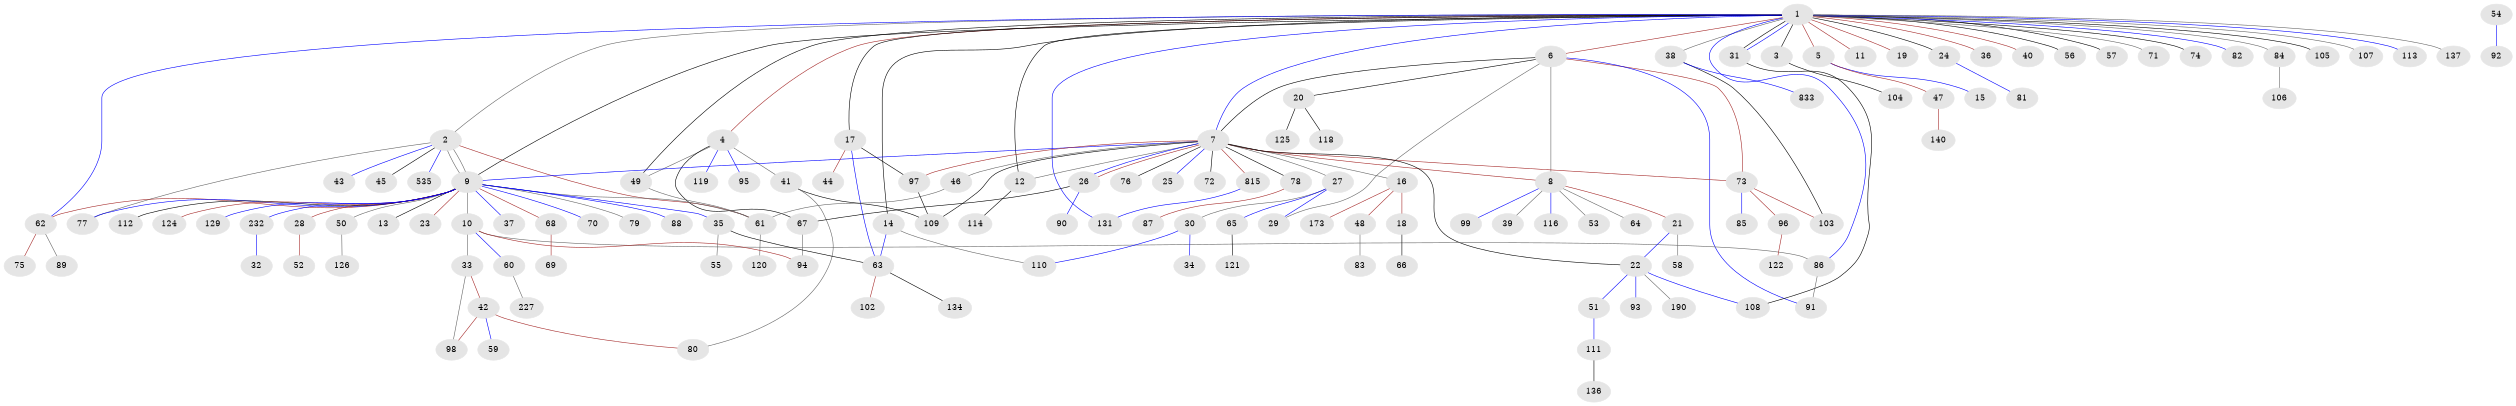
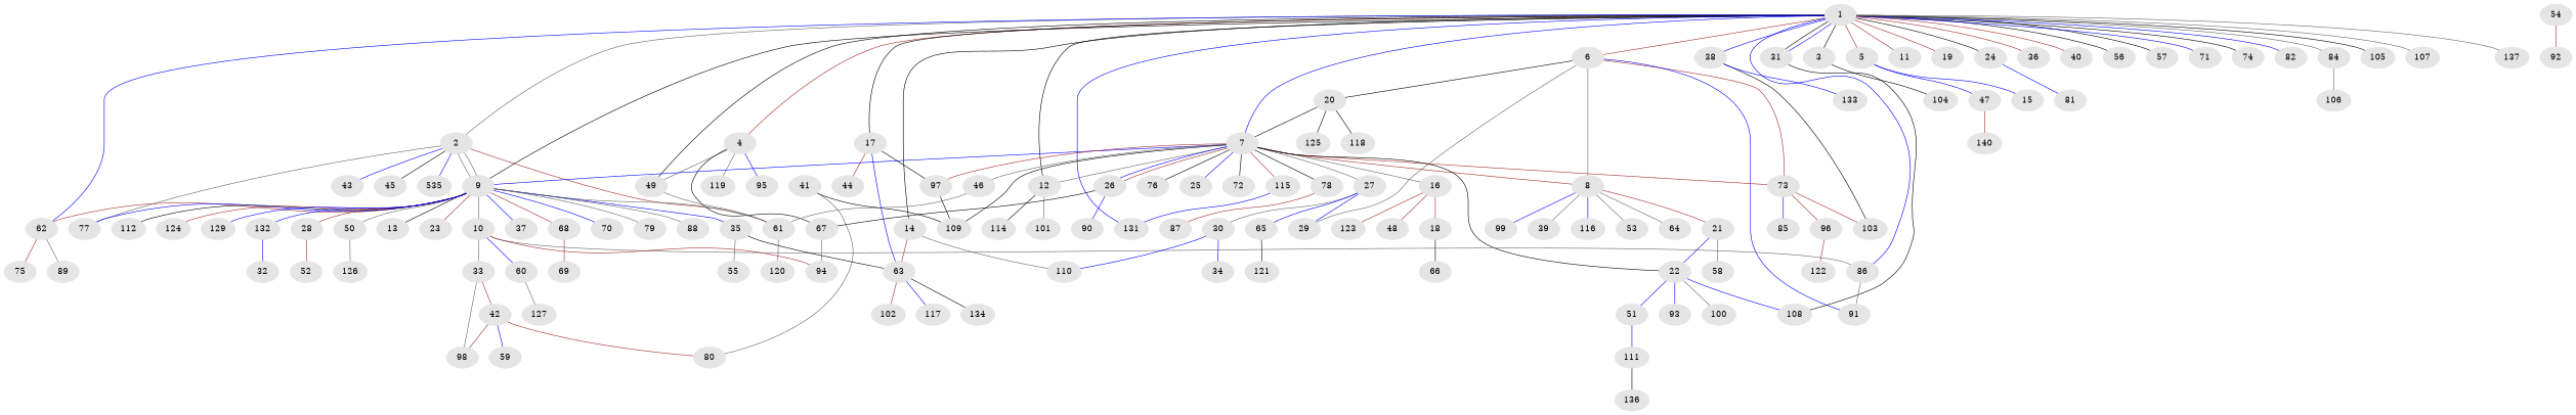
  graph {
    node [color=gray90 style=filled]
    edge [color=gray40]
    1
    2
    3
    4
    5
    6
    7
    9
    11
    12
    14
    17
    19
    24
    31
    36
    38
    40
    49
    56
    57
    62
    71
    74
    82
    84
    86
    105
    107
-   113
    131
    137
    43
    45
    61
    77
    n37 [label=535]
    104
    41
    67
    95
    119
    15
    47
    8
    20
    73
    91
    29
    27
    16
    22
    25
    26
    46
    72
    76
    78
    97
    109
-   115 [label=815]
+   115
    10
    13
    23
    28
    35
    37
    50
    68
    70
    79
    88
    112
    124
    129
-   132 [label=232]
+   132
+   101
    114
    63
    110
    44
    81
    108
    103
-   133 [label=833]
+   133
    75
    89
    106
    120
    80
    94
    n92 [label=140]
    21
    39
    53
    64
    99
    116
    118
    125
    30
    65
    85
    96
    18
    48
-   123 [label=173]
+   123
    51
    93
-   100 [label=190]
+   100
    90
    87
    58
    33
    60
    52
    55
    126
    69
    32
    42
    98
-   127 [label=227]
+   127
    102
+   117
    134
    66
-   83
    111
    34
    121
    59
    54
    92
    136
    122
    1 -- 2
    1 -- 3 [color=black]
    1 -- 4 [color=brown]
    1 -- 5 [color=brown]
    1 -- 6 [color=brown]
    1 -- 7 [color=blue]
    1 -- 9 [color=black]
    1 -- 11 [color=brown]
    1 -- 12 [color=black]
    1 -- 14 [color=black]
    1 -- 17 [color=black]
    1 -- 19 [color=brown]
    1 -- 24 [color=black]
    1 -- 31 [color=black]
    1 -- 31 [color=blue]
    1 -- 36 [color=brown]
-   1 -- 38
+   1 -- 38 [color=blue]
    1 -- 40 [color=brown]
    1 -- 49 [color=black]
    1 -- 56 [color=black]
    1 -- 57 [color=black]
    1 -- 62 [color=blue]
-   1 -- 71
+   1 -- 71 [color=blue]
    1 -- 74 [color=black]
    1 -- 82 [color=blue]
    1 -- 84
    1 -- 86 [color=blue]
    1 -- 105 [color=black]
    1 -- 107
-   1 -- 113 [color=blue]
    1 -- 131 [color=blue]
    1 -- 137
    2 -- 9
    2 -- 9
    2 -- 43 [color=blue]
    2 -- 45 [color=black]
    2 -- 61 [color=brown]
    2 -- 77
    2 -- n37 [color=blue]
    3 -- 104 [color=black]
    4 -- 49
-   4 -- 41
    4 -- 67 [color=black]
    4 -- 95 [color=blue]
-   4 -- 119 [color=blue]
+   4 -- 119
    5 -- 15 [color=blue]
-   5 -- 47 [color=brown]
-   6 -- 7 [color=black]
+   5 -- 47 [color=blue]
+   20 -- 7 [color=black]
    6 -- 8
    6 -- 20 [color=black]
    6 -- 73 [color=brown]
    6 -- 91 [color=blue]
    6 -- 29
    7 -- 9 [color=blue]
    7 -- 12
    7 -- 8 [color=brown]
    7 -- 73 [color=brown]
    7 -- 27
    7 -- 16
    7 -- 22 [color=black]
    7 -- 25 [color=blue]
    7 -- 26 [color=blue]
    7 -- 26 [color=brown]
    7 -- 46
    7 -- 72 [color=black]
    7 -- 76 [color=black]
    7 -- 78 [color=black]
    7 -- 97 [color=brown]
    7 -- 109 [color=black]
    7 -- 115 [color=brown]
    9 -- 62 [color=brown]
    9 -- 61
    9 -- 77 [color=blue]
    9 -- 10
    9 -- 13 [color=black]
    9 -- 23 [color=brown]
    9 -- 28 [color=brown]
    9 -- 35 [color=blue]
    9 -- 37 [color=blue]
    9 -- 50
    9 -- 68 [color=brown]
    9 -- 70 [color=blue]
    9 -- 79
-   9 -- 88 [color=blue]
+   9 -- 88
    9 -- 112 [color=black]
    9 -- 124 [color=brown]
    9 -- 129 [color=blue]
    9 -- 132 [color=blue]
+   12 -- 101
    12 -- 114 [color=black]
-   14 -- 63 [color=blue]
+   14 -- 63 [color=brown]
    14 -- 110
    17 -- 97 [color=black]
    17 -- 63 [color=blue]
    17 -- 44 [color=brown]
    24 -- 81 [color=blue]
    31 -- 108 [color=black]
    38 -- 103 [color=black]
    38 -- 133 [color=blue]
    49 -- 61
    62 -- 75 [color=brown]
    62 -- 89
    84 -- 106
    86 -- 91
    61 -- 120
    41 -- 109 [color=black]
    41 -- 80
    67 -- 94
    47 -- n92 [color=brown]
    8 -- 21 [color=brown]
    8 -- 39
    8 -- 53
    8 -- 64
    8 -- 99 [color=blue]
    8 -- 116 [color=blue]
    20 -- 118 [color=black]
    20 -- 125 [color=black]
    73 -- 103 [color=brown]
    73 -- 85 [color=blue]
    73 -- 96 [color=brown]
    27 -- 29 [color=blue]
    27 -- 30
    27 -- 65 [color=blue]
    16 -- 18 [color=brown]
    16 -- 48 [color=brown]
    16 -- 123 [color=brown]
    22 -- 108 [color=blue]
    22 -- 51 [color=blue]
    22 -- 93 [color=blue]
    22 -- 100
    26 -- 67 [color=black]
    26 -- 90 [color=blue]
    46 -- 61
    78 -- 87 [color=brown]
    97 -- 109 [color=black]
    115 -- 131 [color=blue]
    10 -- 86
    10 -- 94 [color=brown]
    10 -- 33
    10 -- 60 [color=blue]
    28 -- 52 [color=brown]
    35 -- 63 [color=black]
    35 -- 55
    50 -- 126
    68 -- 69 [color=brown]
    132 -- 32 [color=blue]
    63 -- 102 [color=brown]
+   63 -- 117 [color=blue]
    63 -- 134 [color=black]
    21 -- 22 [color=blue]
    21 -- 58
    30 -- 110 [color=blue]
    30 -- 34 [color=blue]
    65 -- 121 [color=black]
    96 -- 122 [color=brown]
    18 -- 66 [color=black]
-   48 -- 83
    51 -- 111 [color=blue]
    33 -- 42 [color=brown]
    33 -- 98
    60 -- 127
    42 -- 80 [color=brown]
    42 -- 98 [color=brown]
    42 -- 59 [color=blue]
    111 -- 136 [color=black]
-   54 -- 92 [color=blue]
+   54 -- 92 [color=brown]
  }
